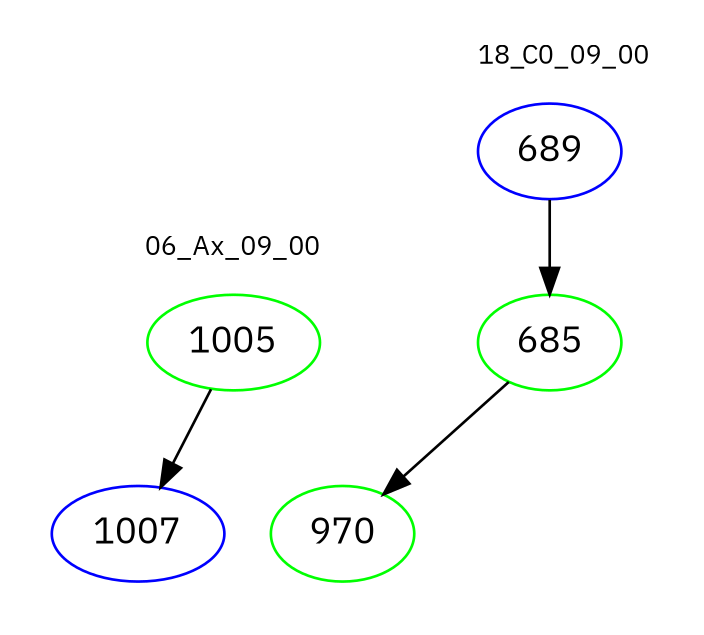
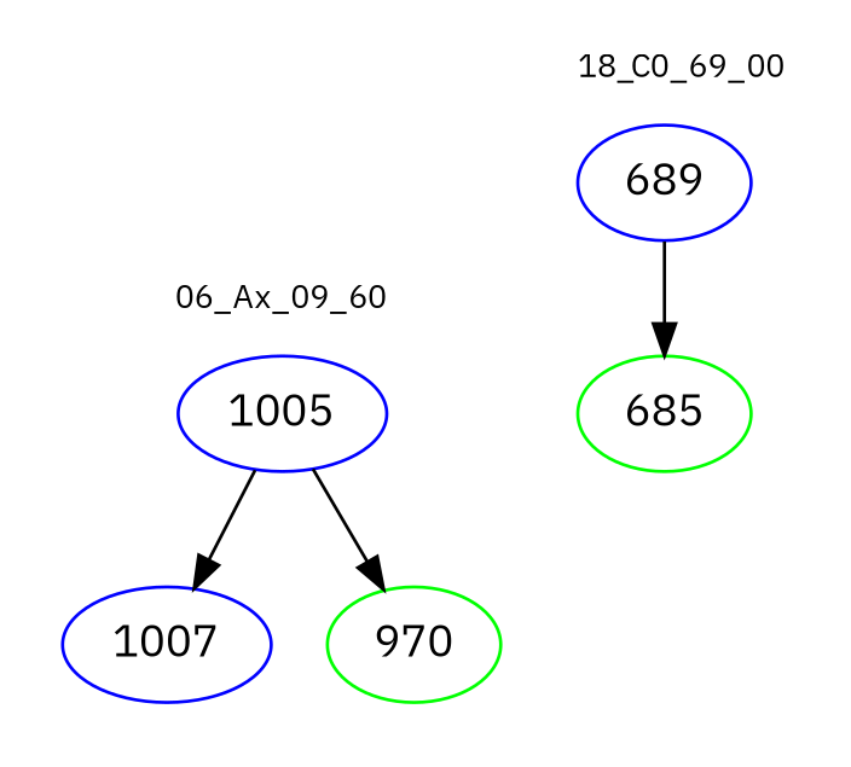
  digraph {
    fontname="IBM Plex Sans"
    node [color=blue fontname="IBM Plex Sans"]
    edge [color=black fontname="IBM Plex Sans"]
-   n1 [color=green label=1005]
+   n1 [label=1005]
    n2 [color=green label=970]
    n3 [label=1007]
    n4 [label=689]
    n5 [color=green label=685]
    subgraph cluster_1 {
      color=white
      fontsize=10
-     label="06_Ax_09_00"
+     label="06_Ax_09_60"
      n1
      n2
      n3
    }
    subgraph cluster_2 {
      color=white
      fontsize=10
-     label="18_C0_09_00"
+     label="18_C0_69_00"
      n4
      n5
    }
-   n5 -> n2
+   n1 -> n2
    n1 -> n3
    n4 -> n5
  }
